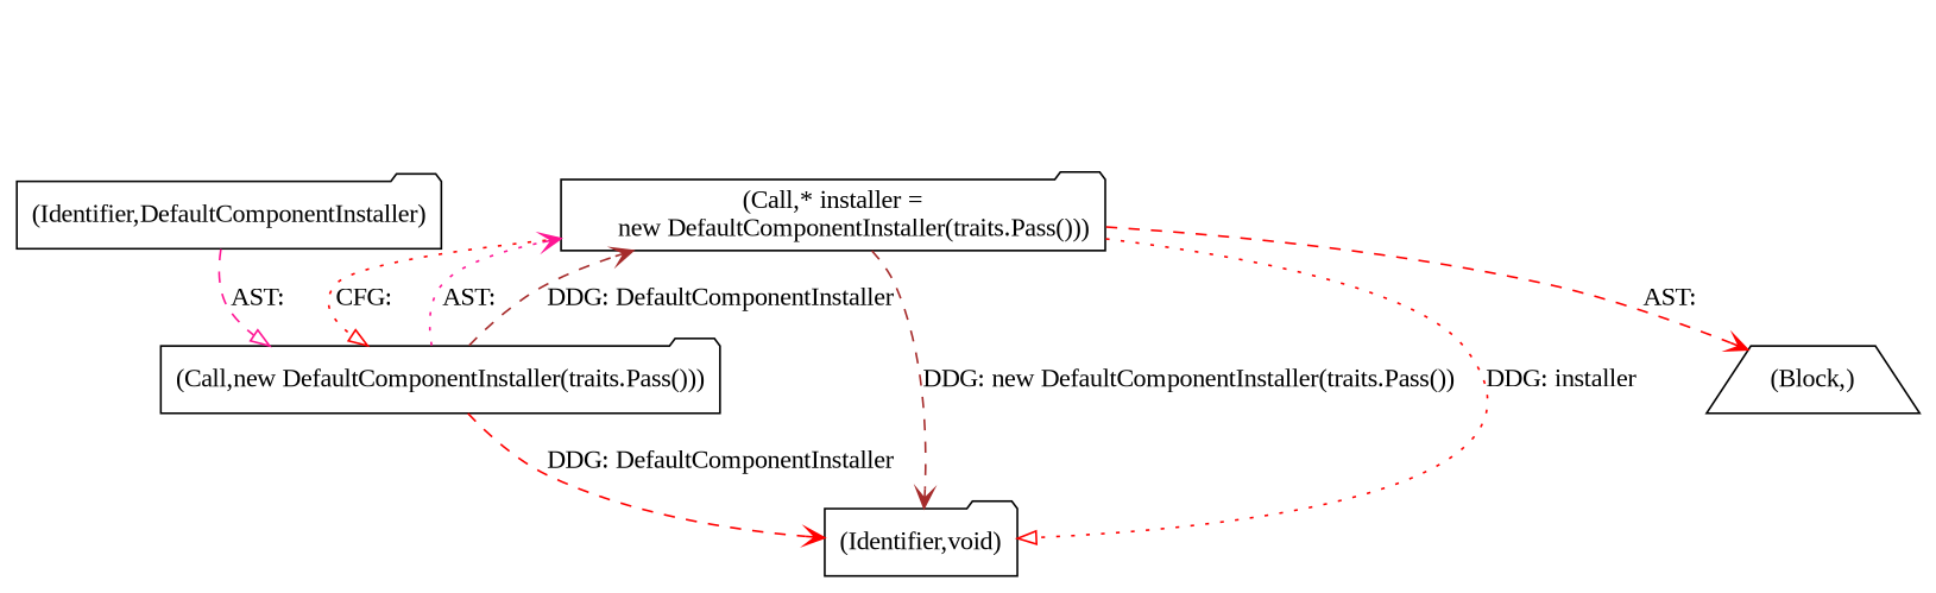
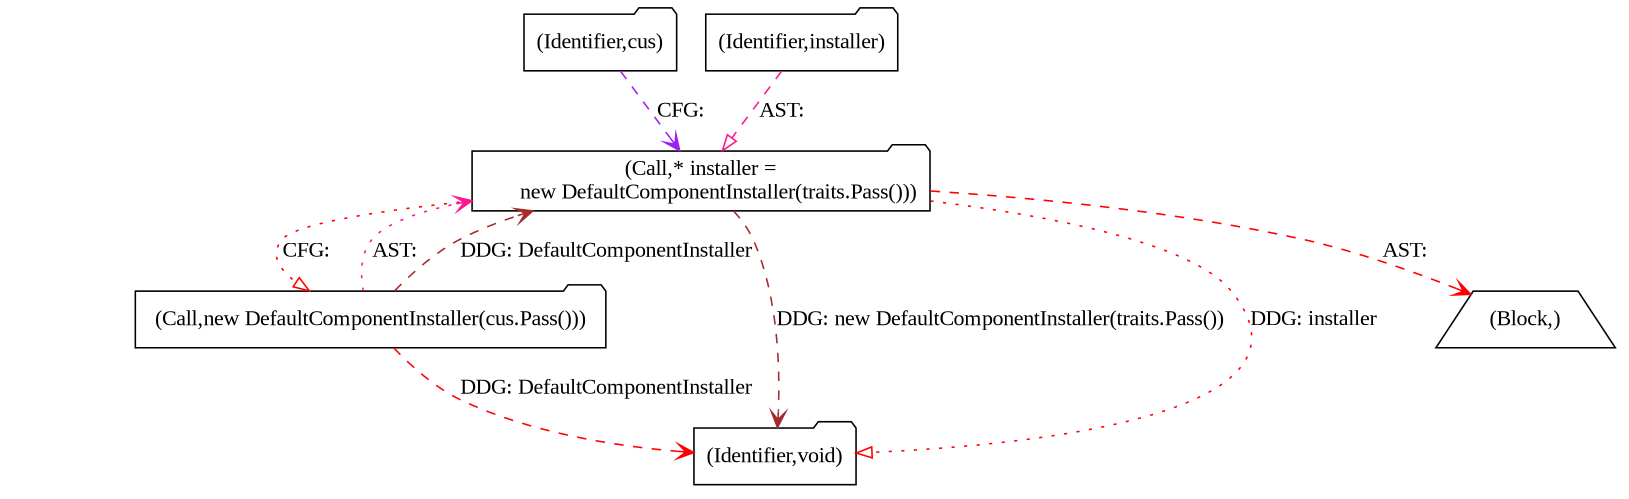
  digraph {
    fontname="Liberation Serif"
    node [fontname="Liberation Serif" shape=folder]
    edge [arrowhead=vee color=red fontname="Liberation Serif" style=dashed]
    n1 [label="(Call,* installer =\n      new DefaultComponentInstaller(traits.Pass()))"]
-   n2 [label="(Call,new DefaultComponentInstaller(traits.Pass()))"]
+   n2 [label="(Call,new DefaultComponentInstaller(cus.Pass()))"]
    n3 [label="(Identifier,void)"]
    n4 [label="(Block,)" shape=trapezium]
-   n5 [label="(Identifier,DefaultComponentInstaller)"]
+   n6 [label="(Identifier,cus)"]
+   n7 [label="(Identifier,installer)"]
    n1 -> n2 [arrowhead=onormal label="CFG: " style=dotted]
    n1 -> n3 [color=brown label="DDG: new DefaultComponentInstaller(traits.Pass())"]
    n1 -> n3 [arrowhead=onormal label="DDG: installer" style=dotted]
    n1 -> n4 [label="AST: "]
    n2 -> n1 [color=deeppink label="AST: " style=dotted]
    n2 -> n1 [color=brown label="DDG: DefaultComponentInstaller"]
    n2 -> n3 [label="DDG: DefaultComponentInstaller"]
-   n5 -> n2 [arrowhead=onormal color=deeppink label="AST: "]
+   n6 -> n1 [color=purple label="CFG: "]
+   n7 -> n1 [arrowhead=onormal color=deeppink label="AST: "]
  }
